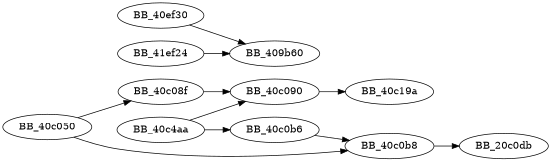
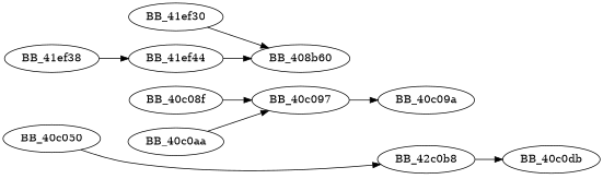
  digraph {
    rankdir=LR
    BB_40c050
    BB_40c08f
-   BB_40c0b8
-   BB_40c090
-   BB_40c0db [label=BB_20c0db]
-   BB_40c09a [label=BB_40c19a]
-   BB_40c0aa [label=BB_40c4aa]
-   BB_40c0b6
-   BB_41ef30 [label=BB_40ef30]
-   BB_409b60
-   BB_41ef44 [label=BB_41ef24]
-   BB_40c050 -> BB_40c08f
+   BB_40c0b8 [label=BB_42c0b8]
+   BB_40c090 [label=BB_40c097]
+   BB_40c0db
+   BB_40c09a
+   BB_40c0aa
+   BB_41ef30
+   BB_409b60 [label=BB_408b60]
+   BB_41ef38
+   BB_41ef44
    BB_40c050 -> BB_40c0b8
    BB_40c08f -> BB_40c090
    BB_40c0b8 -> BB_40c0db
    BB_40c090 -> BB_40c09a
    BB_40c0aa -> BB_40c090
-   BB_40c0aa -> BB_40c0b6
-   BB_40c0b6 -> BB_40c0b8
    BB_41ef30 -> BB_409b60
+   BB_41ef38 -> BB_41ef44
    BB_41ef44 -> BB_409b60
  }
